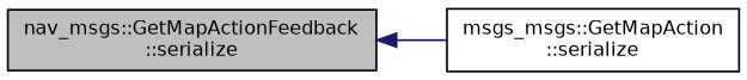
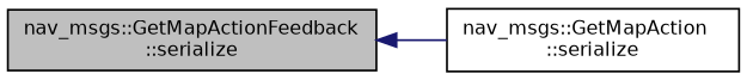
  digraph {
    rankdir=LR
    node [color=black fontname=Helvetica fontsize=10 shape=record style=filled]
    n1 [fillcolor=grey75 fontcolor=black height=0.2 label="nav_msgs::GetMapActionFeedback\l::serialize" width=0.4]
-   n2 [fillcolor=white height=0.2 label="msgs_msgs::GetMapAction\l::serialize" width=0.4]
+   n2 [fillcolor=white height=0.2 label="nav_msgs::GetMapAction\l::serialize" width=0.4]
    n1 -> n2 [color=midnightblue dir=back fontname=Helvetica fontsize=10 labelfontname=Helvetica labelfontsize=10 style=solid]
  }
